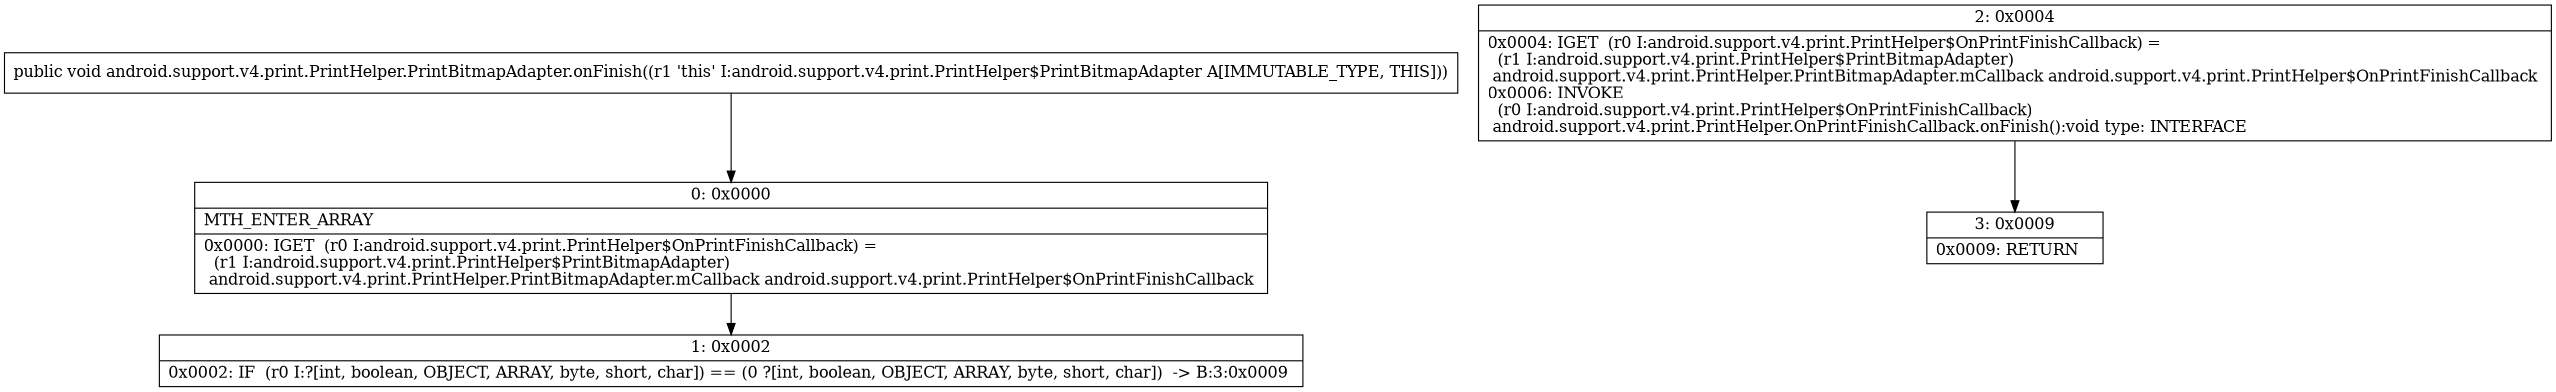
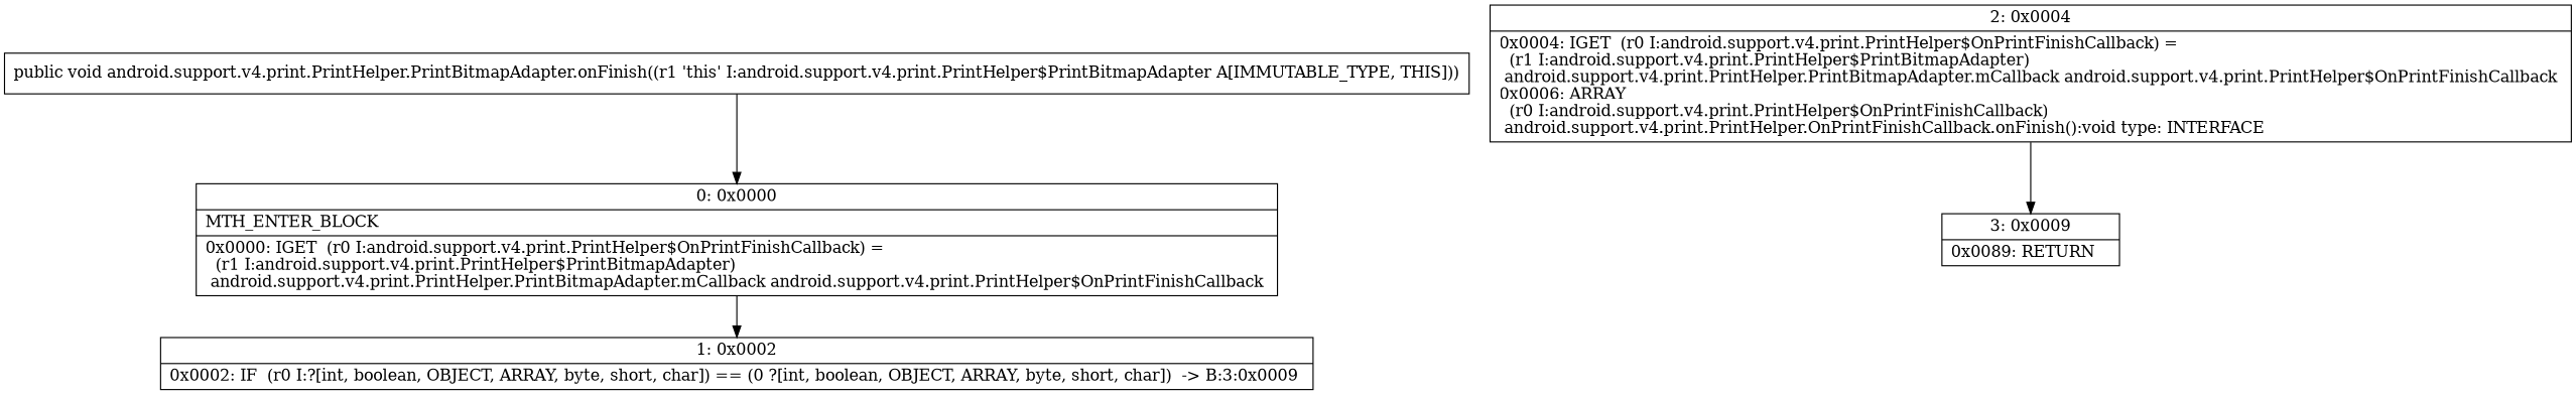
  digraph {
    node [shape=record]
-   n1 [label="{0\:\ 0x0000|MTH_ENTER_ARRAY\l|0x0000: IGET  (r0 I:android.support.v4.print.PrintHelper$OnPrintFinishCallback) = \l  (r1 I:android.support.v4.print.PrintHelper$PrintBitmapAdapter)\l android.support.v4.print.PrintHelper.PrintBitmapAdapter.mCallback android.support.v4.print.PrintHelper$OnPrintFinishCallback \l}"]
+   n1 [label="{0\:\ 0x0000|MTH_ENTER_BLOCK\l|0x0000: IGET  (r0 I:android.support.v4.print.PrintHelper$OnPrintFinishCallback) = \l  (r1 I:android.support.v4.print.PrintHelper$PrintBitmapAdapter)\l android.support.v4.print.PrintHelper.PrintBitmapAdapter.mCallback android.support.v4.print.PrintHelper$OnPrintFinishCallback \l}"]
    n2 [label="{1\:\ 0x0002|0x0002: IF  (r0 I:?[int, boolean, OBJECT, ARRAY, byte, short, char]) == (0 ?[int, boolean, OBJECT, ARRAY, byte, short, char])  \-\> B:3:0x0009 \l}"]
-   n3 [label="{2\:\ 0x0004|0x0004: IGET  (r0 I:android.support.v4.print.PrintHelper$OnPrintFinishCallback) = \l  (r1 I:android.support.v4.print.PrintHelper$PrintBitmapAdapter)\l android.support.v4.print.PrintHelper.PrintBitmapAdapter.mCallback android.support.v4.print.PrintHelper$OnPrintFinishCallback \l0x0006: INVOKE  \l  (r0 I:android.support.v4.print.PrintHelper$OnPrintFinishCallback)\l android.support.v4.print.PrintHelper.OnPrintFinishCallback.onFinish():void type: INTERFACE \l}"]
-   n4 [label="{3\:\ 0x0009|0x0009: RETURN   \l}"]
+   n3 [label="{2\:\ 0x0004|0x0004: IGET  (r0 I:android.support.v4.print.PrintHelper$OnPrintFinishCallback) = \l  (r1 I:android.support.v4.print.PrintHelper$PrintBitmapAdapter)\l android.support.v4.print.PrintHelper.PrintBitmapAdapter.mCallback android.support.v4.print.PrintHelper$OnPrintFinishCallback \l0x0006: ARRAY  \l  (r0 I:android.support.v4.print.PrintHelper$OnPrintFinishCallback)\l android.support.v4.print.PrintHelper.OnPrintFinishCallback.onFinish():void type: INTERFACE \l}"]
+   n4 [label="{3\:\ 0x0009|0x0089: RETURN   \l}"]
    n5 [label="{public void android.support.v4.print.PrintHelper.PrintBitmapAdapter.onFinish((r1 'this' I:android.support.v4.print.PrintHelper$PrintBitmapAdapter A[IMMUTABLE_TYPE, THIS])) }"]
    n1 -> n2
    n3 -> n4
    n5 -> n1
  }
